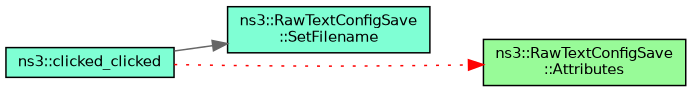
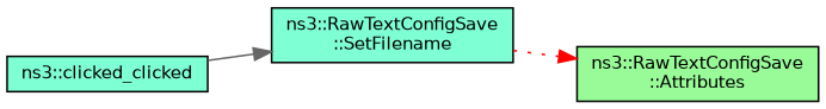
  digraph {
    rankdir=LR
    node [color=black fillcolor=aquamarine fontname=Helvetica fontsize=10 shape=record style=filled]
    edge [fontname=Helvetica fontsize=10 labelfontname=Helvetica labelfontsize=10]
    n1 [fontcolor=black height=0.2 label="ns3::clicked_clicked" width=0.4]
    n2 [height=0.2 label="ns3::RawTextConfigSave\l::SetFilename" width=0.4]
    n3 [fillcolor=palegreen height=0.2 label="ns3::RawTextConfigSave\l::Attributes" width=0.4]
    n1 -> n2 [color=gray40 style=solid]
-   n1 -> n3 [color=red style=dotted]
+   n2 -> n3 [color=red style=dotted]
  }
